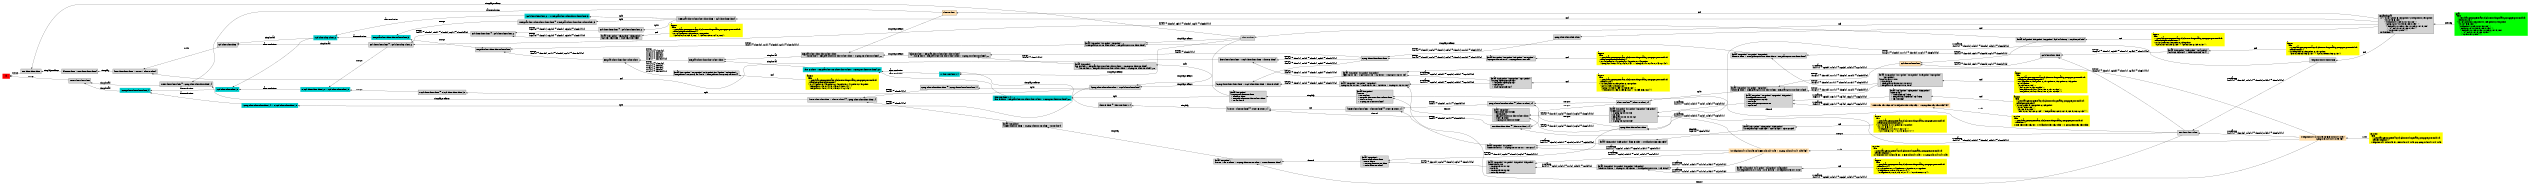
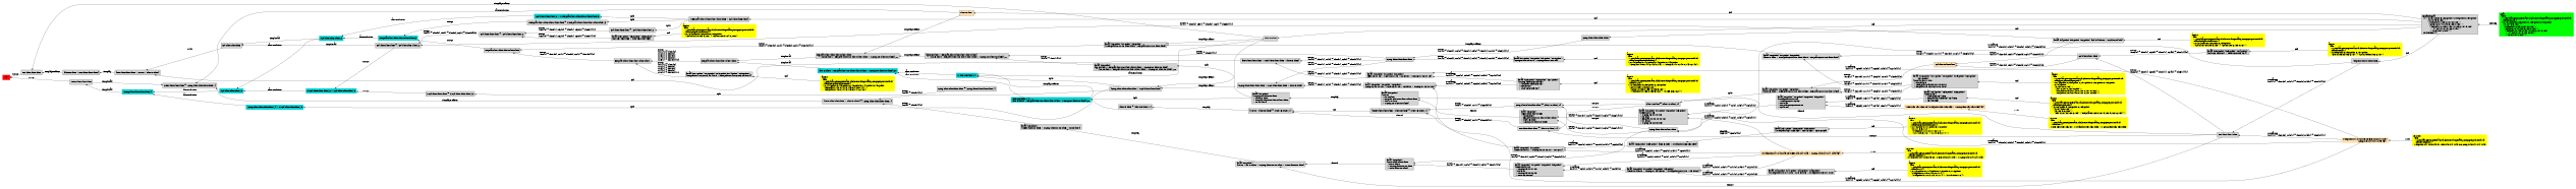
  digraph {
    rankdir=LR
    node [shape=box style=filled]
    edge [dir=back]
    n1 [color=red label="[]"]
    n2 [label="¬Bet sk_A sk_X sk_B\l"]
    n3 [label="Bet sk_A sk_X sk_B\l"]
    n4 [color=cyan3 label="⟦Cong sk_A sk_X sk_X sk_B⟧/4\l"]
    n5 [label="¬Bet sk_A sk_X sk_B ← ⟦Cong sk_A sk_X sk_X sk_B⟧/4\l"]
    n6 [label="sk_A ≠ sk_B\l"]
    n7 [label="[sk_A = sk_B ∨ Bet sk_A sk_X sk_B]\l"]
    n8 [color=cyan3 label="⟦Col sk_A sk_X sk_B⟧/5\l"]
    n9 [color=cyan3 label="⟦Cong sk_A sk_X sk_X sk_B⟧/4 ⊔ ¬⟦Col sk_A sk_X sk_B⟧/5\l"]
    n10 [fillcolor=navajowhite label="sk_X ≠ sk_M\l"]
    n11 [label="[¬Bet sk_A sk_X sk_B ∨ sk_X = sk_M] ← ⟦Cong sk_A sk_X sk_X sk_B⟧/4\l"]
    n12 [color=cyan3 label="⟦Col sk_A sk_B sk_X⟧/2\l"]
    n13 [color=cyan3 label="¬⟦Col sk_A sk_B sk_X⟧/2 ⊔ ⟦Col sk_A sk_X sk_B⟧/5\l"]
    n14 [label="[Cong sk_A sk_X sk_X sk_B ∨ ¬Col sk_A sk_X sk_B]\l"]
    n15 [color=cyan3 label="⟦Perp_at sk_M sk_X sk_M sk_A sk_B⟧/3\l"]
    n16 [color=cyan3 label="⟦Col sk_A sk_B sk_X⟧/2 ⊔ ¬⟦Perp_at sk_M sk_X sk_M sk_A sk_B⟧/3\l"]
    n17 [label="¬Col sk_A sk_X sk_B ← ¬⟦Col sk_A sk_X sk_B⟧/5\l"]
    n18 [label="Col sk_A sk_X sk_B ← ⟦Col sk_A sk_B sk_X⟧/2\l"]
    n19 [label="¬Perp_at sk_M sk_X sk_M sk_A sk_B ← ¬⟦Perp_at sk_M sk_X sk_M sk_A sk_B⟧/3\l"]
    n20 [label="Perp_at sk_M sk_X sk_M sk_A sk_B\l"]
    n21 [label="[¬Perp_at sk_M sk_X sk_M sk_A sk_B ∨ Col sk_A sk_B sk_X]\l"]
    n22 [label="forall (X0:point) (X1:point) (X2:point).\l[¬Perp_at X2 X1 X0 sk_A sk_M ∨ Perp_at X2 X1 X0 sk_A sk_B]\l"]
    n23 [label="Perp_at sk_M sk_X sk_M sk_A sk_M\l"]
    n24 [label="negated_goal\l  ¬ (∀ A/187:point B/188:point M/189:point X/190:point.\l        ((A/187 ≠ B/188) ⇒\l         ((Midpoint M/189 A/187 B/188) ⇒\l          ((Cong A/187 X/190 B/188 X/190) ⇒\l           (((Perp_at M/189 X/190 M/189 A/187 B/188)\l             ∧ (¬ (Col A/187 B/188 X/190)))\l            ∨ (X/190 = M/189))))))\l  # skolems: [].\l"]
    n25 [color=green label="goal\l  [file\l   \"../resultat/geocoq_extract/zf/Ch08_orthogonality/cong_perp_or_mid.zf\" \l   \"zf_stmt_128\"]\l  ∀ A/187:point B/188:point M/189:point X/190:point.\l    ((A/187 ≠ B/188) ⇒\l     ((Midpoint M/189 A/187 B/188) ⇒\l      ((Cong A/187 X/190 B/188 X/190) ⇒\l       (((Perp_at M/189 X/190 M/189 A/187 B/188)\l         ∧ (¬ (Col A/187 B/188 X/190)))\l        ∨ (X/190 = M/189))))).\l"]
    n26 [label="forall (X0:point) (X1:point) (X2:point).\l[sk_A = sk_B ∨ ¬Perp_at X2 X1 X0 sk_A sk_M ∨ Perp_at X2 X1 X0 sk_A sk_B]\l"]
    n27 [label="forall (X11:point) (X12:point) (X13:point) (X14:point) (X15:point).\l[Perp_at X11 X12 X13 X14 X15 ∨ ¬Perp_at X11 X12 X13 X15 X14]\l"]
    n28 [label="Perp_at sk_M sk_X sk_M sk_M sk_A\l"]
    n29 [label="forall (X16:point) (X17:point) (X18:point) (X19:point) (X20:point) \l       (X21:point).\l[¬Col X16 X17 X18\l ∨ X16 = X18\l ∨ ¬Perp_at X19 X20 X21 X16 X17\l ∨ Perp_at X19 X20 X21 X16 X18]\l"]
    n30 [label="Col sk_A sk_M sk_B\l"]
    n31 [color=yellow label="assert\l  [file\l   \"../resultat/geocoq_extract/zf/Ch08_orthogonality/cong_perp_or_mid.zf\" \l   \"Labelperp_in_col_perp_in\"]\l  ∀ A/149:point B/150:point C/151:point D/152:point E/153:point \l    P/154:point.\l    ((C/151 ≠ E/153) ⇒\l     ((Col C/151 D/152 E/153) ⇒\l      ((Perp_at P/154 A/149 B/150 C/151 D/152) ⇒\l       (Perp_at P/154 A/149 B/150 C/151 E/153)))).\l"]
    n32 [label="forall (X22:point) (X23:point) (X24:point).\l[Col X22 X23 X24 ∨ ¬Bet X22 X23 X24]\l"]
    n33 [label="Bet sk_A sk_M sk_B\l"]
    n34 [color=yellow label="assert\l  [file\l   \"../resultat/geocoq_extract/zf/Ch08_orthogonality/cong_perp_or_mid.zf\" \l   \"Labelbet_col\"]\l  ∀ A/155:point B/156:point C/157:point.\l    ((Bet A/155 B/156 C/157) ⇒ (Col A/155 B/156 C/157)).\l"]
    n35 [color=navajowhite label="(Midpoint X47 X48 X49 := [Bet X48 X47 X49∧\l                          Cong X48 X47 X47 X49] [B])\l"]
    n36 [label="Midpoint sk_M sk_A sk_B\l"]
    n37 [color=yellow label="rewrite\l  [file\l   \"../resultat/geocoq_extract/zf/Ch08_orthogonality/cong_perp_or_mid.zf\" \l   \"LabelMidpoint\"]\l  Midpoint X47 X48 X49 =\> Bet X48 X47 X49 && Cong X48 X47 X47 X49.\l"]
    n38 [color=yellow label="assert\l  [file\l   \"../resultat/geocoq_extract/zf/Ch08_orthogonality/cong_perp_or_mid.zf\" \l   \"Labelperp_in_right_comm\"]\l  ∀ A/144:point B/145:point C/146:point D/147:point X/148:point.\l    ((Perp_at X/148 A/144 B/145 C/146 D/147) ⇒\l     (Perp_at X/148 A/144 B/145 D/147 C/146)).\l"]
    n39 [color=cyan3 label="⟦[X0 = sk_M ∨ Perp_at sk_M X0 sk_M sk_M sk_A ∨ ¬Cong X0 sk_A X0 sk_B]⟧/20\l"]
    n40 [label="Perp_at sk_M sk_X sk_M sk_M sk_A\l  ← ⟦[X0 = sk_M ∨ Perp_at sk_M X0 sk_M sk_M sk_A ∨ ¬Cong X0 sk_A X0 sk_B]⟧/20\l"]
    n41 [color=cyan3 label="¬⟦sk_M = sk_A⟧/14\l"]
    n42 [color=cyan3 label="⟦sk_M = sk_A⟧/14 ⊔ \l⟦[X0 = sk_M ∨ Perp_at sk_M X0 sk_M sk_M sk_A ∨ ¬Cong X0 sk_A X0 sk_B]⟧/20\l"]
    n43 [label="[sk_X = sk_M ∨ Perp_at sk_M sk_X sk_M sk_M sk_A]\l  ← ⟦[X0 = sk_M ∨ Perp_at sk_M X0 sk_M sk_M sk_A ∨ ¬Cong X0 sk_A X0 sk_B]⟧/20\l"]
    n44 [label="sk_A = sk_B ← ⟦sk_M = sk_A⟧/14\l"]
    n45 [label="forall (X0:point).\l[¬Cong X0 sk_A X0 sk_B\l ∨ sk_M = sk_A\l ∨ Perp_at sk_M X0 sk_M sk_M sk_A\l ∨ X0 = sk_M]\l"]
    n46 [label="[¬true ∨ sk_A = sk_B] ← ⟦sk_M = sk_A⟧/14\l"]
    n47 [label="Bet sk_A sk_A sk_B ← ⟦sk_M = sk_A⟧/14\l"]
    n48 [label="[¬Bet sk_A sk_A sk_B ∨ sk_A = sk_B] ← ⟦sk_M = sk_A⟧/14\l"]
    n49 [label="sk_M = sk_A ← ⟦sk_M = sk_A⟧/14\l"]
    n50 [label="forall (X0:point) (X1:point).\l[¬Bet X0 X0 X1 ∨ ¬Cong X0 X0 X0 X1 ∨ X0 = X1]\l"]
    n51 [label="Cong sk_A sk_A sk_A sk_B ← ⟦sk_M = sk_A⟧/14\l"]
    n52 [label="forall (X0:point) (X1:point) (X2:point).\l[sk_M = sk_A ∨ ¬Perp_at X2 X1 X0 sk_M sk_B ∨ Perp_at X2 X1 X0 sk_M sk_A]\l"]
    n53 [fillcolor=navajowhite label="Col sk_M sk_B sk_A\l"]
    n54 [label="forall (X4:point) (X5:point) (X6:point). [Col X4 X5 X6 ∨ ¬Col X6 X4 X5]\l"]
    n55 [color=yellow label="assert\l  [file\l   \"../resultat/geocoq_extract/zf/Ch08_orthogonality/cong_perp_or_mid.zf\" \l   \"Labelcol_permutation_1\"]\l  ∀ A/137:point B/138:point C/139:point.\l    ((Col A/137 B/138 C/139) ⇒ (Col B/138 C/139 A/137)).\l"]
    n56 [color=navajowhite label="(¬Midpoint X47 X48 X49 := [¬Bet X48 X47 X49 ∨ ¬Cong X48 X47 X47 X49] [B])\l"]
    n57 [label="forall (X38:point) (X39:point). [X38 = X39 ∨ ¬Midpoint X38 X38 X39]\l"]
    n58 [label="Cong sk_A sk_M sk_M sk_B\l"]
    n59 [color=yellow label="rewrite\l  [file\l   \"../resultat/geocoq_extract/zf/Ch08_orthogonality/cong_perp_or_mid.zf\" \l   \"LabelMidpoint\"]\l  ¬ Midpoint X47 X48 X49 =\> ¬ Bet X48 X47 X49 ∨ ¬ Cong X48 X47 X47 X49.\l"]
    n60 [label="forall (X37:point) (X38:point) (X39:point).\l[¬Midpoint X37 X38 X39 ∨ X37 ≠ X38 ∨ X38 = X39]\l"]
    n61 [color=yellow label="assert\l  [file\l   \"../resultat/geocoq_extract/zf/Ch08_orthogonality/cong_perp_or_mid.zf\" \l   \"Labelmidpoint_distinct_1\"]\l  ∀ I/170:point A/171:point B/172:point.\l    ((A/171 ≠ B/172) ⇒\l     ((Midpoint I/170 A/171 B/172) ⇒\l      ((I/170 ≠ B/172) ∧ (I/170 ≠ A/171)))).\l"]
    n62 [label="forall (X0:point).\l[¬true\l ∨ X0 = sk_M\l ∨ Perp_at sk_M X0 sk_M sk_M sk_A\l ∨ sk_M = sk_A\l ∨ ¬Cong X0 sk_A X0 sk_B]\l"]
    n63 [label="forall (X0:point).\l[¬Bet sk_A sk_M sk_B\l ∨ X0 = sk_M\l ∨ Perp_at sk_M X0 sk_M sk_M sk_A\l ∨ sk_M = sk_A\l ∨ ¬Cong X0 sk_A X0 sk_B]\l"]
    n64 [label="forall (X0:point) (X1:point) (X2:point) (X3:point).\l[¬Bet X2 X1 X3\l ∨ ¬Cong X2 X1 X1 X3\l ∨ X0 = X1\l ∨ Perp_at X1 X0 X1 X1 X2\l ∨ X1 = X2\l ∨ ¬Cong X0 X2 X0 X3]\l"]
    n65 [label="forall (X0:point) (X1:point) (X2:point) (X3:point).\l[¬Midpoint X0 X1 X3\l ∨ ¬Cong X2 X1 X2 X3\l ∨ X0 = X1\l ∨ Perp_at X0 X2 X0 X0 X1\l ∨ X2 = X0]\l"]
    n66 [color=navajowhite label="(¬Per X50 X51 X52 := [¬Midpoint X51 X52 X53 ∨ ¬Cong X50 X52 X50 X53] [B])\l"]
    n67 [label="forall (X34:point) (X35:point) (X36:point).\l[X35 = X34\l ∨ ¬Per X35 X34 X36\l ∨ Perp_at X34 X35 X34 X34 X36\l ∨ X34 = X36]\l"]
    n68 [color=yellow label="rewrite\l  [file\l   \"../resultat/geocoq_extract/zf/Ch08_orthogonality/cong_perp_or_mid.zf\" \l   \"LabelPer\"]\l  ¬ Per X50 X51 X52 =\> ¬ Midpoint X51 X52 X53 ∨ ¬ Cong X50 X52 X50 X53.\l"]
    n69 [color=yellow label="assert\l  [file\l   \"../resultat/geocoq_extract/zf/Ch08_orthogonality/cong_perp_or_mid.zf\" \l   \"Labelper_perp_in\"]\l  ∀ A/167:point B/168:point C/169:point.\l    ((A/167 ≠ B/168) ⇒\l     ((B/168 ≠ C/169) ⇒\l      ((Per A/167 B/168 C/169) ⇒ (Perp_at B/168 A/167 B/168 B/168 C/169)))).\l"]
    n70 [label="forall (X0:point).\l[X0 = sk_M ∨ Perp_at sk_M X0 sk_M sk_M sk_A ∨ ¬Cong X0 sk_A X0 sk_B]\l  ← ⟦[X0 = sk_M ∨ Perp_at sk_M X0 sk_M sk_M sk_A ∨ ¬Cong X0 sk_A X0 sk_B]⟧/20\l"]
    n71 [label="Cong sk_X sk_A sk_X sk_B\l"]
    n72 [label="forall (X7:point) (X8:point) (X9:point) (X10:point).\l[Cong X7 X8 X9 X10 ∨ ¬Cong X8 X7 X10 X9]\l"]
    n73 [label="Cong sk_A sk_X sk_B sk_X\l"]
    n74 [color=yellow label="assert\l  [file\l   \"../resultat/geocoq_extract/zf/Ch08_orthogonality/cong_perp_or_mid.zf\" \l   \"Labelcong_commutativity\"]\l  ∀ A/140:point B/141:point C/142:point D/143:point.\l    ((Cong A/140 B/141 C/142 D/143) ⇒ (Cong B/141 A/140 D/143 C/142)).\l"]
    n75 [label="Col sk_B sk_A sk_X ← ⟦Col sk_A sk_B sk_X⟧/2\l"]
    n76 [label="[Cong sk_A sk_X sk_X sk_B ∨ ¬Col sk_A sk_X sk_B ∨ sk_A = sk_B]\l"]
    n77 [label="forall (X0:point) (X1:point) (X2:point).\l[Cong X2 X1 X1 X0 ∨ ¬Col X2 X1 X0 ∨ X2 = X0 ∨ ¬Cong X1 X2 X1 X0]\l"]
    n78 [label="forall (X25:point) (X26:point) (X27:point).\l[¬Cong X25 X26 X25 X27\l ∨ Midpoint X25 X26 X27\l ∨ X26 = X27\l ∨ ¬Col X26 X25 X27]\l"]
    n79 [color=yellow label="assert\l  [file\l   \"../resultat/geocoq_extract/zf/Ch08_orthogonality/cong_perp_or_mid.zf\" \l   \"Labell7_20\"]\l  ∀ M/158:point A/159:point B/160:point.\l    ((Col A/159 M/158 B/160) ⇒\l     ((Cong M/158 A/159 M/158 B/160) ⇒\l      ((Midpoint M/158 A/159 B/160) ∨ (A/159 = B/160)))).\l"]
    n80 [label="forall (X31:point) (X32:point) (X33:point).\l[Col X31 X32 X33 ∨ ¬Col X32 X31 X33]\l"]
    n81 [label="Col sk_A sk_B sk_X ← ⟦Col sk_A sk_B sk_X⟧/2\l"]
    n82 [color=yellow label="assert\l  [file\l   \"../resultat/geocoq_extract/zf/Ch08_orthogonality/cong_perp_or_mid.zf\" \l   \"Labelcol_permutation_4\"]\l  ∀ A/164:point B/165:point C/166:point.\l    ((Col A/164 B/165 C/166) ⇒ (Col B/165 A/164 C/166)).\l"]
    n83 [label="forall (X0:point).\l[¬Bet sk_A X0 sk_B ∨ ¬Cong sk_A X0 X0 sk_B ∨ X0 = sk_M]\l"]
    n84 [label="Cong sk_A sk_X sk_X sk_B ← ⟦Cong sk_A sk_X sk_X sk_B⟧/4\l"]
    n85 [label="forall (X0:point).\l[¬true ∨ X0 = sk_M ∨ ¬Cong sk_A X0 X0 sk_B ∨ ¬Bet sk_A X0 sk_B]\l"]
    n86 [label="forall (X0:point).\l[¬Bet sk_A sk_M sk_B\l ∨ X0 = sk_M\l ∨ ¬Cong sk_A X0 X0 sk_B\l ∨ ¬Bet sk_A X0 sk_B]\l"]
    n87 [label="forall (X0:point) (X1:point) (X2:point) (X3:point).\l[¬Bet X3 X1 X2\l ∨ ¬Cong X3 X1 X1 X2\l ∨ X0 = X1\l ∨ ¬Cong X3 X0 X0 X2\l ∨ ¬Bet X3 X0 X2]\l"]
    n88 [label="forall (X0:point) (X1:point) (X2:point) (X3:point).\l[¬Bet X1 X3 X0 ∨ ¬Cong X1 X3 X3 X0 ∨ ¬Midpoint X2 X1 X0 ∨ X3 = X2]\l"]
    n89 [label="forall (X40:point) (X41:point) (X42:point) (X43:point).\l[¬Midpoint X40 X41 X42 ∨ X40 = X43 ∨ ¬Midpoint X43 X41 X42]\l"]
    n90 [color=yellow label="assert\l  [file\l   \"../resultat/geocoq_extract/zf/Ch08_orthogonality/cong_perp_or_mid.zf\" \l   \"Labell7_17\"]\l  ∀ P/173:point P1/174:point A/175:point B/176:point.\l    ((Midpoint A/175 P/173 P1/174) ⇒\l     ((Midpoint B/176 P/173 P1/174) ⇒ (A/175 = B/176))).\l"]
    n91 [label="[Bet sk_A sk_X sk_B ∨ ¬true ∨ sk_A = sk_B]\l"]
    n92 [label="Col sk_A sk_X sk_B\l"]
    n93 [label="[Bet sk_A sk_X sk_B ∨ ¬Col sk_A sk_X sk_B ∨ sk_A = sk_B]\l"]
    n94 [label="forall (X0:point) (X1:point) (X2:point).\l[Bet X2 X1 X0 ∨ ¬Col X2 X1 X0 ∨ X2 = X0 ∨ ¬Cong X1 X2 X1 X0]\l"]
    n1 -> n2 [label="s_sup-\l"]
    n1 -> n3 [label="s_sup-\l"]
    n2 -> n4 [label=simpl_trail]
-   n2 -> n5 [label=simpl_trail]
+   n5 -> n2 [label=simpl_trail]
    n3 -> n6 [label="simplify_reflect-"]
    n3 -> n7 [label="simplify_reflect-"]
    n4 -> n8 [label=sat_resolution]
    n4 -> n9 [label=sat_resolution]
    n5 -> n10 [label=sat_resolution]
    n5 -> n11 [label="simplify_reflect-"]
    n6 -> n24 [label=cnf]
    n7 -> n91 [label=simplify]
    n8 -> n12 [label=sat_resolution]
    n8 -> n13 [label=sat_resolution]
    n9 -> n14 [label=split]
    n10 -> n24 [label=cnf]
    n11 -> n83 [label="s_sup-\l\{X0[0] → sk_X[1]\}[0]\l"]
    n11 -> n84 [label="s_sup-\l\{X0[0] → sk_X[1]\}[1]\l"]
    n12 -> n15 [label=sat_resolution]
    n12 -> n16 [label=sat_resolution]
    n13 -> n17 [label="s_sup-\l"]
    n13 -> n18 [label="s_sup-\l"]
    n14 -> n6 [label="simplify_reflect-"]
    n14 -> n76 [label="simplify_reflect-"]
    n15 -> n19 [label="s_sup-\l"]
    n15 -> n20 [label="s_sup-\l"]
    n16 -> n21 [label=split]
    n17 -> n14 [label=split]
    n18 -> n54 [label="s_sup-\l\{X4[1] → sk_A[0], X5[1] → sk_X[0], X6[1] → sk_B[0]\}[1]\l"]
    n18 -> n75 [label="s_sup-\l\{X4[1] → sk_A[0], X5[1] → sk_X[0], X6[1] → sk_B[0]\}[0]\l"]
    n19 -> n21 [label=split]
    n20 -> n22 [label="s_sup-\l\{X0[1] → sk_M[0], X1[1] → sk_X[0], X2[1] → sk_M[0]\}[1]\l"]
    n20 -> n23 [label="s_sup-\l\{X0[1] → sk_M[0], X1[1] → sk_X[0], X2[1] → sk_M[0]\}[0]\l"]
    n21 -> n24 [label=cnf]
    n22 -> n6 [label="simplify_reflect-"]
    n22 -> n26 [label="simplify_reflect-"]
    n23 -> n27 [label="s_sup-\l\{X11[1] → sk_M[0], \l X12[1] → sk_X[0], \l X13[1] → sk_M[0], \l X14[1] → sk_A[0], \l X15[1] → sk_M[0]\}[1]\l"]
    n23 -> n28 [label="s_sup-\l\{X11[1] → sk_M[0], \l X12[1] → sk_X[0], \l X13[1] → sk_M[0], \l X14[1] → sk_A[0], \l X15[1] → sk_M[0]\}[0]\l"]
    n24 -> n25 [label="cnf.neg"]
    n26 -> n29 [label="s_sup-\l\{X16[1] → sk_A[0], X17[1] → sk_M[0], X18[1] → sk_B[0]\}[1]\l"]
    n26 -> n30 [label="s_sup-\l\{X16[1] → sk_A[0], X17[1] → sk_M[0], X18[1] → sk_B[0]\}[0]\l"]
    n27 -> n38 [label=cnf]
    n28 -> n39 [label=simpl_trail]
    n28 -> n40 [label=simpl_trail]
    n29 -> n31 [label=cnf]
    n30 -> n32 [label="s_sup-\l\{X22[0] → sk_A[1], X23[0] → sk_M[1], X24[0] → sk_B[1]\}[0]\l"]
    n30 -> n33 [label="s_sup-\l\{X22[0] → sk_A[1], X23[0] → sk_M[1], X24[0] → sk_B[1]\}[1]\l"]
    n32 -> n34 [label=cnf]
    n33 -> n35 [label="rw_clause\l\{X47[1] → sk_M[0], X48[1] → sk_A[0], X49[1] → sk_B[0]\}[1]\l"]
    n33 -> n36 [label="rw_clause\l\{X47[1] → sk_M[0], X48[1] → sk_A[0], X49[1] → sk_B[0]\}[0]\l"]
    n35 -> n37 [label="rw.lit"]
    n36 -> n24 [label=cnf]
    n39 -> n41 [label=sat_resolution]
    n39 -> n42 [label=sat_resolution]
    n40 -> n10 [label="simplify_reflect-"]
    n40 -> n43 [label="simplify_reflect-"]
-   n41 -> n6 [label="simplify_reflect-"]
+   n41 -> n6 [label=sat_resolution]
    n41 -> n44 [label="simplify_reflect-"]
    n42 -> n45 [label=split]
    n43 -> n70 [label="s_sup-\l\{X0[0] → sk_X[1]\}[0]\l"]
    n43 -> n71 [label="s_sup-\l\{X0[0] → sk_X[1]\}[1]\l"]
    n44 -> n46 [label=simplify]
    n45 -> n62 [label=simplify]
    n46 -> n47 [label=demod]
    n46 -> n48 [label=cnf]
    n47 -> n33 [label="s_sup+\l"]
    n47 -> n49 [label="s_sup+\l"]
    n48 -> n50 [label="s_sup-\l\{X0[1] → sk_A[0], X1[1] → sk_B[0]\}[1]\l"]
    n48 -> n51 [label="s_sup-\l\{X0[1] → sk_A[0], X1[1] → sk_B[0]\}[0]\l"]
    n49 -> n52 [label=split]
    n50 -> n56 [label="rw_clause\l\{X47[1] → X38[0], X48[1] → X38[0], X49[1] → X39[0]\}[1]\l"]
    n50 -> n57 [label="rw_clause\l\{X47[1] → X38[0], X48[1] → X38[0], X49[1] → X39[0]\}[0]\l"]
    n51 -> n49 [label="s_sup+\l"]
    n51 -> n58 [label="s_sup+\l"]
    n52 -> n29 [label="s_sup-\l\{X16[1] → sk_M[0], X17[1] → sk_B[0], X18[1] → sk_A[0]\}[1]\l"]
    n52 -> n53 [label="s_sup-\l\{X16[1] → sk_M[0], X17[1] → sk_B[0], X18[1] → sk_A[0]\}[0]\l"]
    n53 -> n30 [label="s_sup-\l\{X4[1] → sk_M[0], X5[1] → sk_B[0], X6[1] → sk_A[0]\}[0]\l"]
    n53 -> n54 [label="s_sup-\l\{X4[1] → sk_M[0], X5[1] → sk_B[0], X6[1] → sk_A[0]\}[1]\l"]
    n54 -> n55 [label=cnf]
    n56 -> n59 [label="rw.lit"]
    n57 -> n60 [label="simplify\l\{X37[0] → X38[0]\}[0]\l"]
    n58 -> n35 [label="rw_clause\l\{X47[1] → sk_M[0], X48[1] → sk_A[0], X49[1] → sk_B[0]\}[1]\l"]
    n58 -> n36 [label="rw_clause\l\{X47[1] → sk_M[0], X48[1] → sk_A[0], X49[1] → sk_B[0]\}[0]\l"]
    n60 -> n61 [label=cnf]
    n62 -> n33 [label=demod]
    n62 -> n63 [label=demod]
    n63 -> n58 [label="s_sup-\l\{X1[0] → sk_M[1], X2[0] → sk_A[1], X3[0] → sk_B[1]\}[1]\l"]
    n63 -> n64 [label="s_sup-\l\{X1[0] → sk_M[1], X2[0] → sk_A[1], X3[0] → sk_B[1]\}[0]\l"]
    n64 -> n56 [label="rw_clause\l\{X47[1] → X0[0], X48[1] → X1[0], X49[1] → X3[0]\}[1]\l"]
    n64 -> n65 [label="rw_clause\l\{X47[1] → X0[0], X48[1] → X1[0], X49[1] → X3[0]\}[0]\l"]
    n65 -> n66 [label="rw_clause\l\{X50[1] → X35[0], X51[1] → X34[0], X52[1] → X36[0]\}[1]\l"]
    n65 -> n67 [label="rw_clause\l\{X50[1] → X35[0], X51[1] → X34[0], X52[1] → X36[0]\}[0]\l"]
    n66 -> n68 [label="rw.lit"]
    n67 -> n69 [label=cnf]
    n70 -> n45 [label=split]
    n71 -> n72 [label="s_sup-\l\{X7[0] → sk_X[1], X8[0] → sk_A[1], X9[0] → sk_X[1], X10[0] → sk_B[1]\}[0]\l"]
    n71 -> n73 [label="s_sup-\l\{X7[0] → sk_X[1], X8[0] → sk_A[1], X9[0] → sk_X[1], X10[0] → sk_B[1]\}[1]\l"]
    n72 -> n74 [label=cnf]
    n73 -> n24 [label=cnf]
    n75 -> n80 [label="s_sup-\l\{X31[0] → sk_B[1], X32[0] → sk_A[1], X33[0] → sk_X[1]\}[0]\l"]
    n75 -> n81 [label="s_sup-\l\{X31[0] → sk_B[1], X32[0] → sk_A[1], X33[0] → sk_X[1]\}[1]\l"]
    n76 -> n71 [label="s_sup-\l\{X0[0] → sk_B[1], X1[0] → sk_X[1], X2[0] → sk_A[1]\}[1]\l"]
    n76 -> n77 [label="s_sup-\l\{X0[0] → sk_B[1], X1[0] → sk_X[1], X2[0] → sk_A[1]\}[0]\l"]
    n77 -> n35 [label="rw_clause\l\{X47[1] → X25[0], X48[1] → X26[0], X49[1] → X27[0]\}[1]\l"]
    n77 -> n78 [label="rw_clause\l\{X47[1] → X25[0], X48[1] → X26[0], X49[1] → X27[0]\}[0]\l"]
    n78 -> n79 [label=cnf]
    n80 -> n82 [label=cnf]
    n81 -> n21 [label=split]
    n83 -> n85 [label=simplify]
-   n84 -> n14 [label=split]
+   n41 -> n14 [label=split]
    n85 -> n33 [label=demod]
    n85 -> n86 [label=demod]
    n86 -> n58 [label="s_sup-\l\{X1[0] → sk_M[1], X2[0] → sk_B[1], X3[0] → sk_A[1]\}[1]\l"]
    n86 -> n87 [label="s_sup-\l\{X1[0] → sk_M[1], X2[0] → sk_B[1], X3[0] → sk_A[1]\}[0]\l"]
    n87 -> n56 [label="rw_clause\l\{X47[1] → X2[0], X48[1] → X1[0], X49[1] → X0[0]\}[1]\l"]
    n87 -> n88 [label="rw_clause\l\{X47[1] → X2[0], X48[1] → X1[0], X49[1] → X0[0]\}[0]\l"]
    n88 -> n56 [label="rw_clause\l\{X47[1] → X40[0], X48[1] → X41[0], X49[1] → X42[0]\}[1]\l"]
    n88 -> n89 [label="rw_clause\l\{X47[1] → X40[0], X48[1] → X41[0], X49[1] → X42[0]\}[0]\l"]
    n89 -> n90 [label=cnf]
    n91 -> n92 [label="rw.lit"]
    n91 -> n93 [label=cnf]
    n92 -> n12 [label=simpl_trail]
    n92 -> n18 [label=simpl_trail]
    n93 -> n71 [label="s_sup-\l\{X0[0] → sk_B[1], X1[0] → sk_X[1], X2[0] → sk_A[1]\}[1]\l"]
    n93 -> n94 [label="s_sup-\l\{X0[0] → sk_B[1], X1[0] → sk_X[1], X2[0] → sk_A[1]\}[0]\l"]
    n94 -> n35 [label="rw_clause\l\{X47[1] → X25[0], X48[1] → X26[0], X49[1] → X27[0]\}[1]\l"]
    n94 -> n78 [label="rw_clause\l\{X47[1] → X25[0], X48[1] → X26[0], X49[1] → X27[0]\}[0]\l"]
  }
